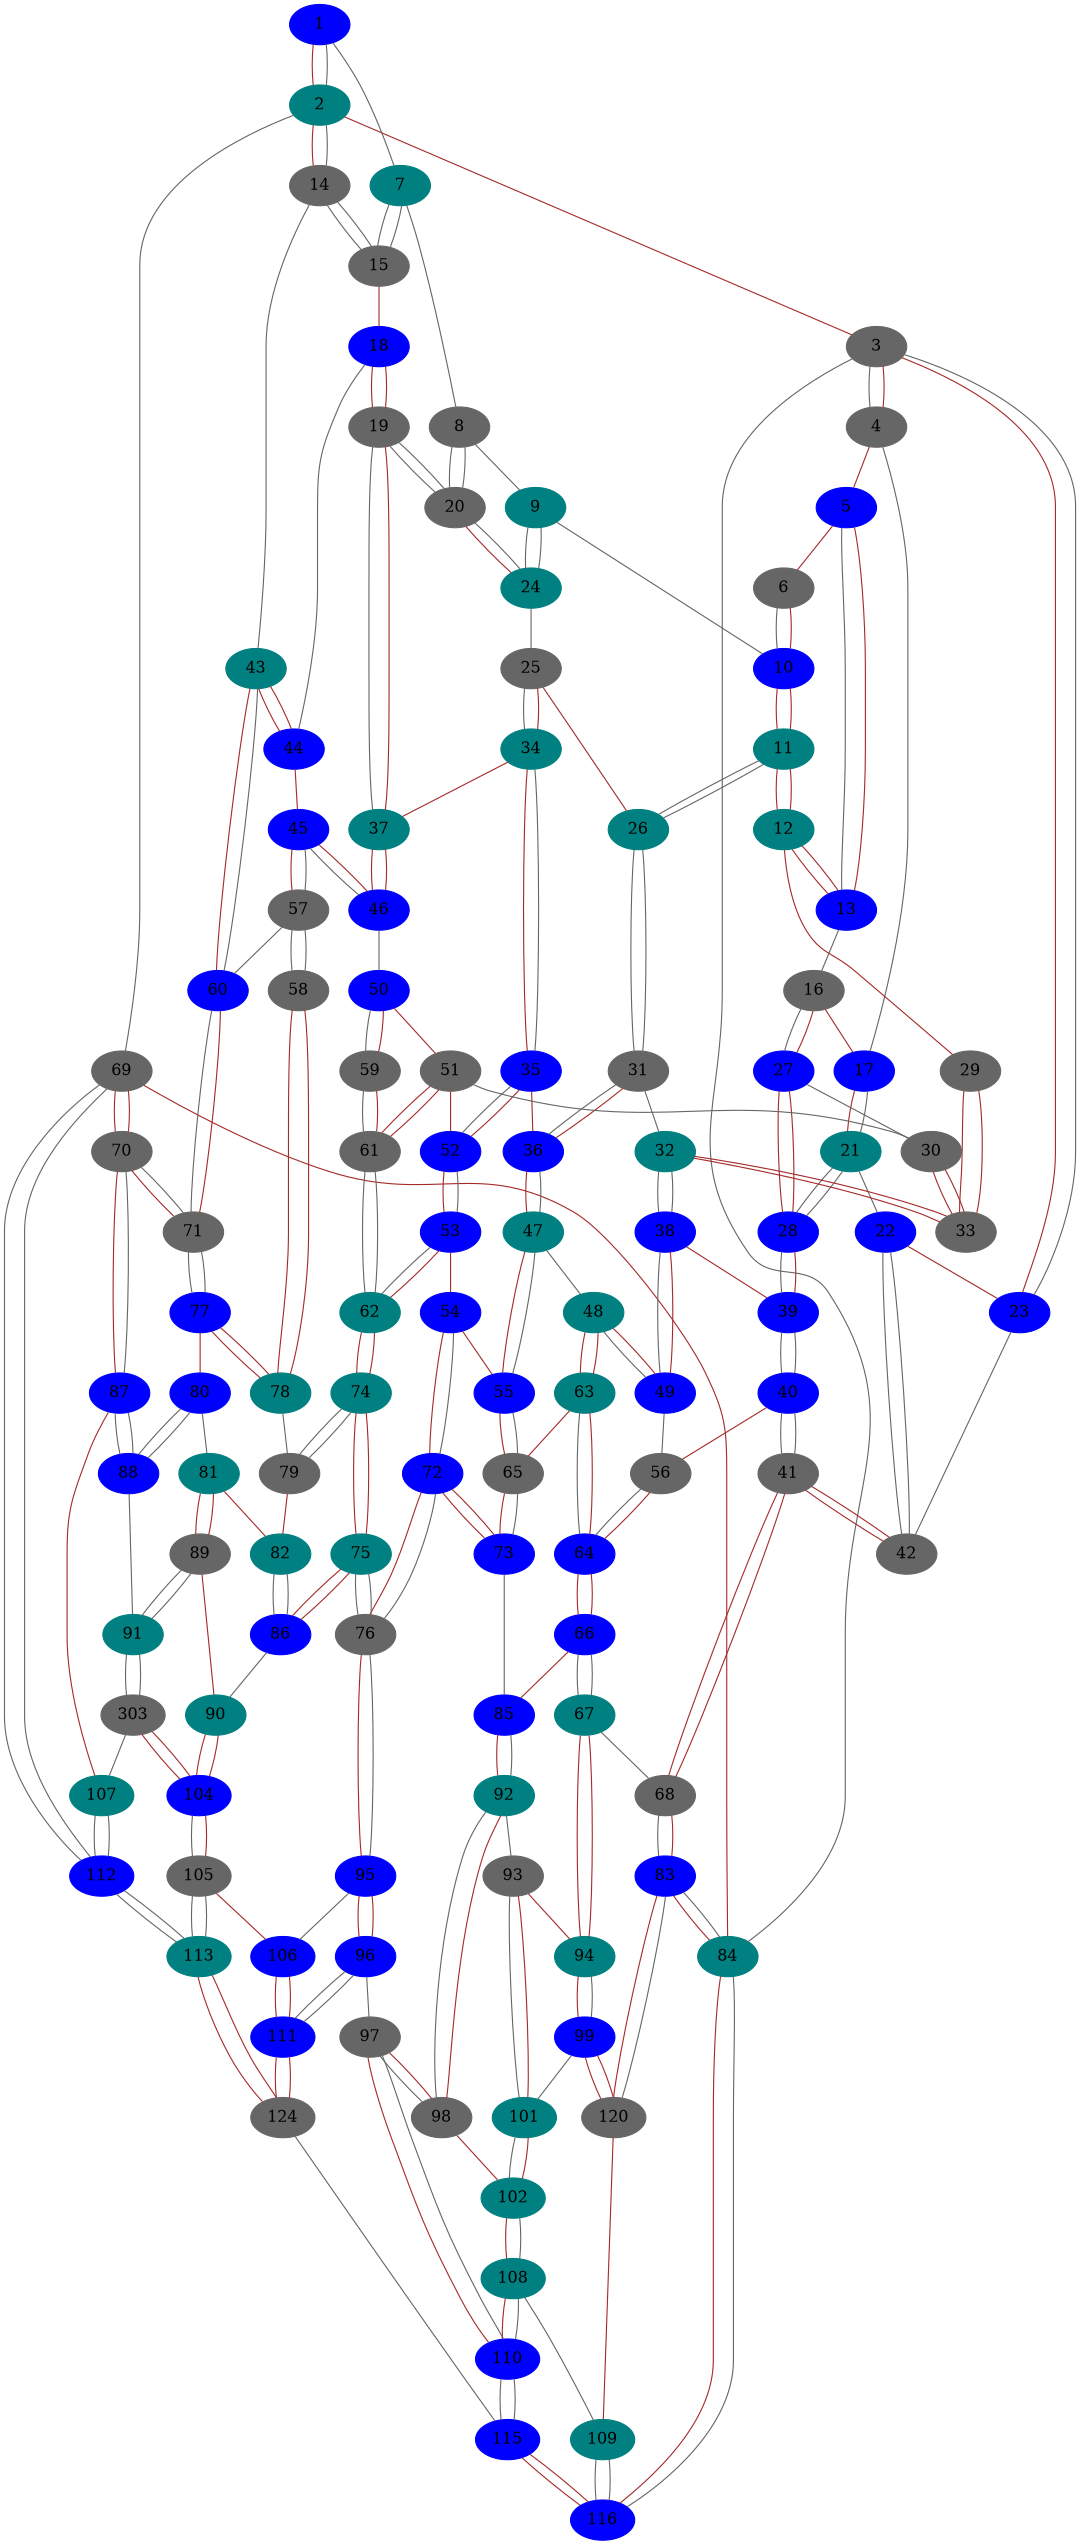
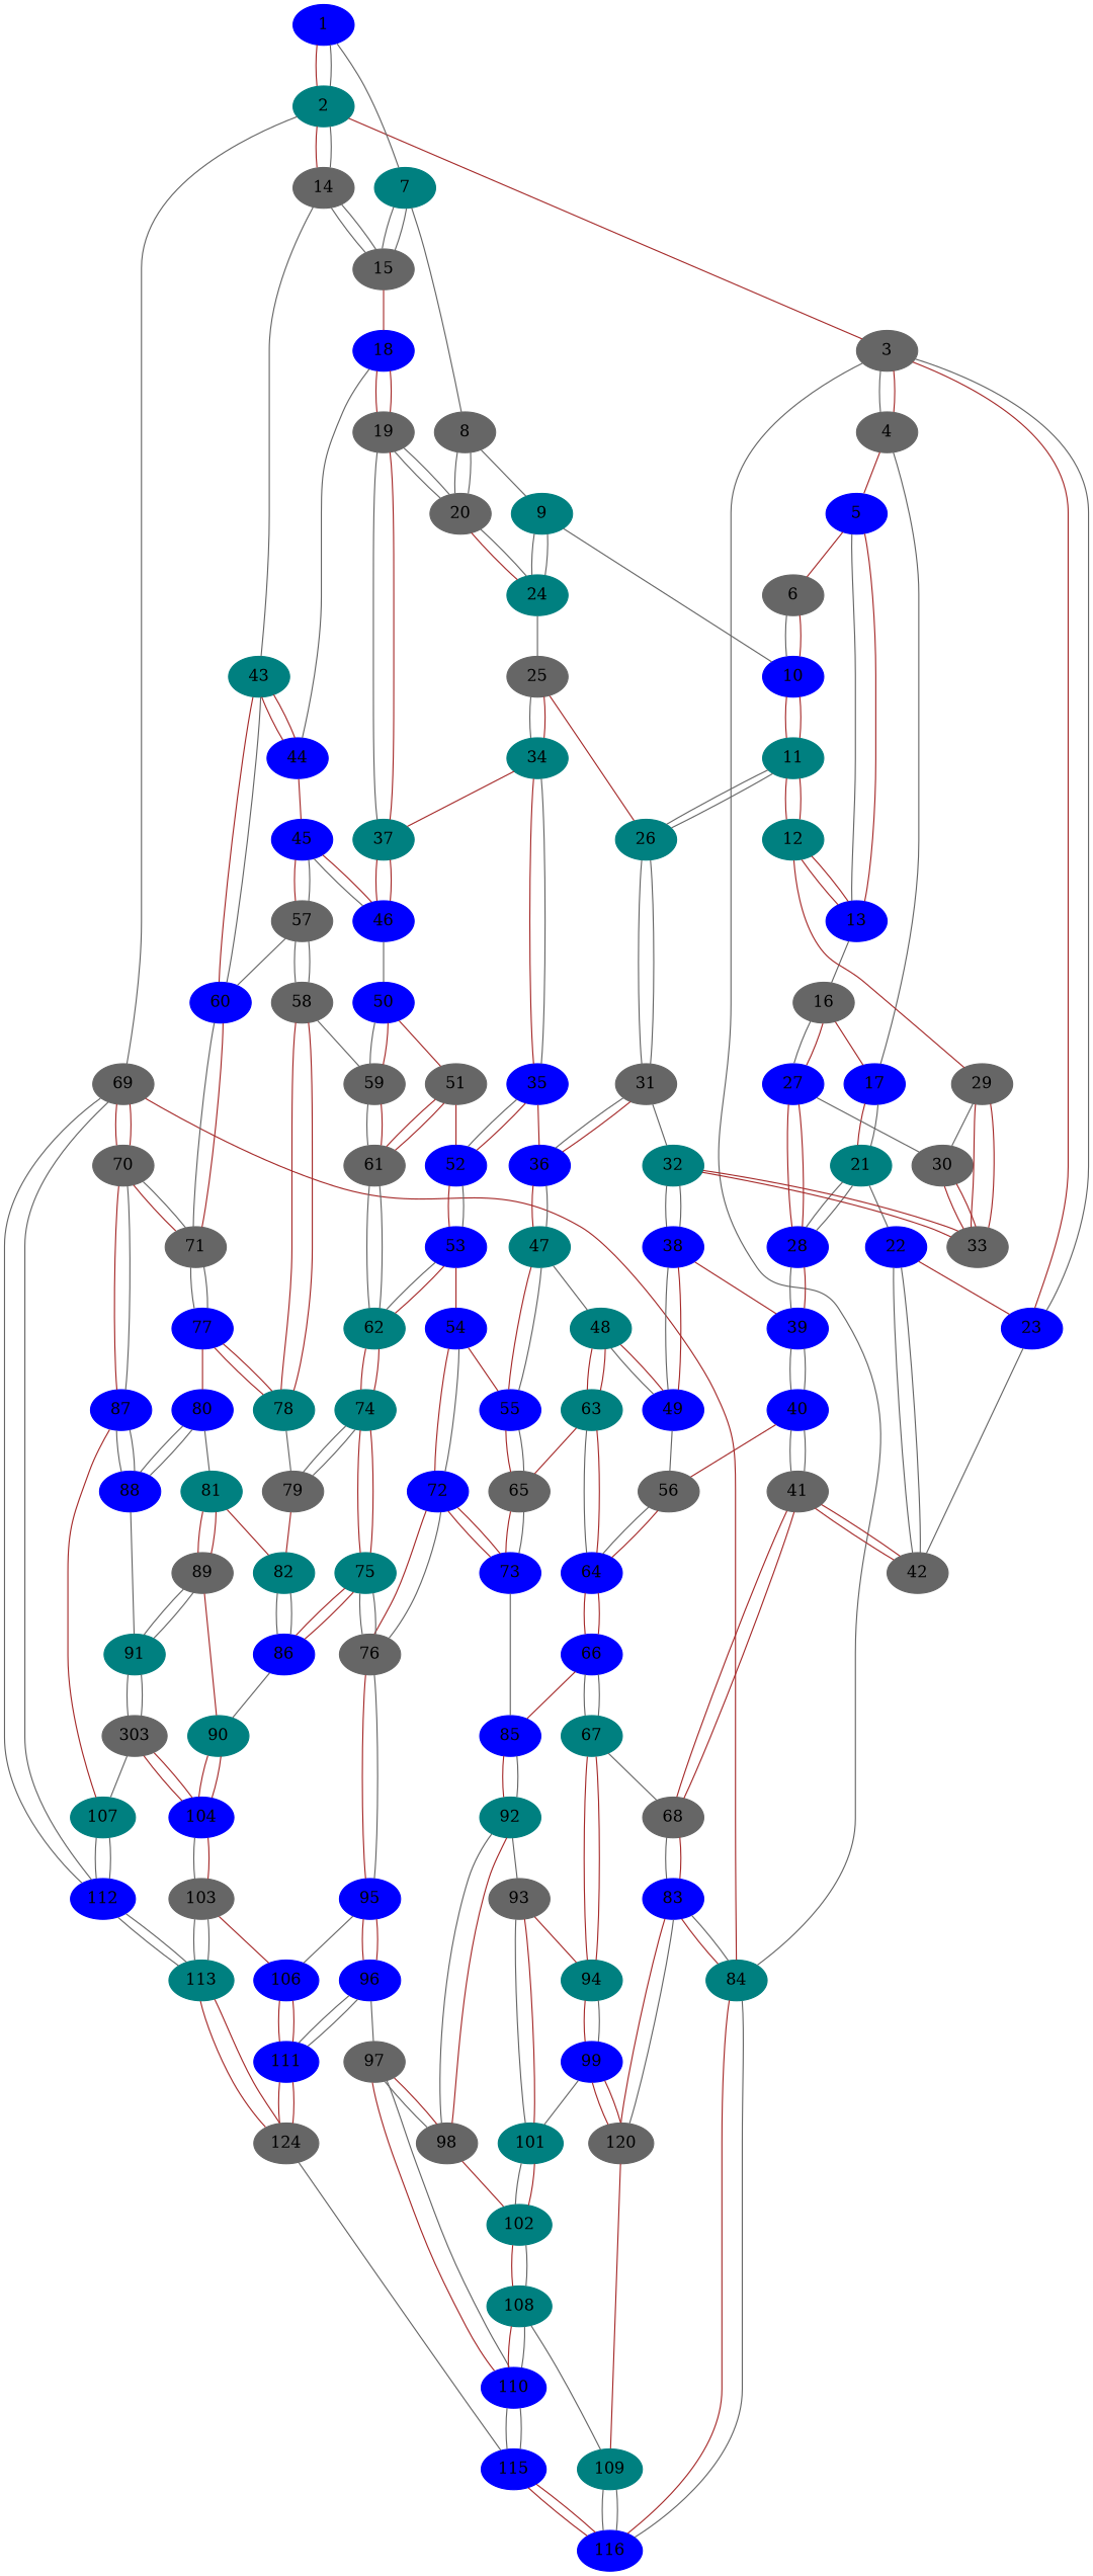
  graph {
    node [color=blue style=filled]
    edge [color=gray40]
    2 [color=teal]
    1
    7 [color=teal]
    3 [color=gray40]
    14 [color=gray40]
    69 [color=gray40]
    8 [color=gray40]
    15 [color=gray40]
    4 [color=gray40]
    23
    84 [color=teal]
    43 [color=teal]
    70 [color=gray40]
    112
    5
    17
    42 [color=gray40]
    116
    6 [color=gray40]
    13
    21 [color=teal]
    10
    16 [color=gray40]
    11 [color=teal]
    9 [color=teal]
    20 [color=gray40]
    18
    24 [color=teal]
    25 [color=gray40]
    12 [color=teal]
    26 [color=teal]
    29 [color=gray40]
    31 [color=gray40]
    30 [color=gray40]
    33 [color=gray40]
    27
    44
    60
    19 [color=gray40]
    28
    22
    37 [color=teal]
    45
    46
    39
    34 [color=teal]
    35
    32 [color=teal]
    36
    40
    38
    47 [color=teal]
    49
    52
    53
    48 [color=teal]
    55
    50
    56 [color=gray40]
    41 [color=gray40]
    68 [color=gray40]
    64
    83
    71 [color=gray40]
    57 [color=gray40]
    58 [color=gray40]
    51 [color=gray40]
    59 [color=gray40]
    63 [color=teal]
    65 [color=gray40]
    61 [color=gray40]
    62 [color=teal]
    54
    72
    74 [color=teal]
    73
    76 [color=gray40]
    66
    78 [color=teal]
    79 [color=gray40]
    77
    75 [color=teal]
    67 [color=teal]
    85
    94 [color=teal]
    92 [color=teal]
    99
    n88 [color=gray40 label=120]
    87
    113 [color=teal]
    88
    107 [color=teal]
    80
    95
    86
    82 [color=teal]
    90 [color=teal]
    96
    106
    81 [color=teal]
    89 [color=gray40]
    91 [color=teal]
    109 [color=teal]
    93 [color=gray40]
    98 [color=gray40]
    104
    n107 [color=gray40 label=303]
-   105 [color=gray40]
+   105 [color=gray40 label=103]
    101 [color=teal]
    102 [color=teal]
    97 [color=gray40]
    111
    110
    n114 [color=gray40 label=124]
    115
    108 [color=teal]
    2 -- 3 [color=brown]
    2 -- 14 [color=brown]
    2 -- 14
    2 -- 69
    1 -- 2 [color=brown]
    1 -- 2
    1 -- 7
    7 -- 8
    7 -- 15
    7 -- 15
    3 -- 4
    3 -- 4 [color=brown]
    3 -- 23 [color=brown]
    3 -- 23
    3 -- 84
    14 -- 15
    14 -- 15
    14 -- 43
    69 -- 84 [color=brown]
    69 -- 70 [color=brown]
    69 -- 70 [color=brown]
    69 -- 112
    69 -- 112
    8 -- 9
    8 -- 20
    8 -- 20
    15 -- 18 [color=brown]
    4 -- 5 [color=brown]
    4 -- 17
    23 -- 42
    84 -- 116 [color=brown]
    84 -- 116
    43 -- 44 [color=brown]
    43 -- 44 [color=brown]
    43 -- 60 [color=brown]
    43 -- 60
    70 -- 71 [color=brown]
    70 -- 71
    70 -- 87 [color=brown]
    70 -- 87
    112 -- 113
    112 -- 113
    5 -- 6 [color=brown]
    5 -- 13
    5 -- 13 [color=brown]
    17 -- 21 [color=brown]
    17 -- 21
    6 -- 10
    6 -- 10 [color=brown]
    13 -- 16
    21 -- 28
    21 -- 28
    21 -- 22
    10 -- 11 [color=brown]
    10 -- 11 [color=brown]
    16 -- 17 [color=brown]
    16 -- 27
    16 -- 27 [color=brown]
    11 -- 12 [color=brown]
    11 -- 12 [color=brown]
    11 -- 26
    11 -- 26
    9 -- 10
    9 -- 24
    9 -- 24
    20 -- 24 [color=brown]
    20 -- 24
    18 -- 44
    18 -- 19 [color=brown]
    18 -- 19 [color=brown]
    24 -- 25
    25 -- 26 [color=brown]
    25 -- 34
    25 -- 34 [color=brown]
    12 -- 13 [color=brown]
    12 -- 13 [color=brown]
    12 -- 29 [color=brown]
    26 -- 31
    26 -- 31
-   51 -- 30
+   29 -- 30
    29 -- 33 [color=brown]
    29 -- 33 [color=brown]
    31 -- 32
    31 -- 36
    31 -- 36 [color=brown]
    30 -- 33 [color=brown]
    30 -- 33 [color=brown]
    27 -- 30
    27 -- 28 [color=brown]
    27 -- 28 [color=brown]
    44 -- 45 [color=brown]
    60 -- 71
    60 -- 71 [color=brown]
    19 -- 20
    19 -- 20
    19 -- 37
    19 -- 37 [color=brown]
    28 -- 39
    28 -- 39 [color=brown]
    22 -- 23 [color=brown]
    22 -- 42
    22 -- 42
    37 -- 46 [color=brown]
    37 -- 46 [color=brown]
    45 -- 46
    45 -- 46 [color=brown]
    45 -- 57 [color=brown]
    45 -- 57
    46 -- 50
    39 -- 40
    39 -- 40
    34 -- 37 [color=brown]
    34 -- 35 [color=brown]
    34 -- 35
    35 -- 36 [color=brown]
    35 -- 52
    35 -- 52 [color=brown]
    32 -- 33 [color=brown]
    32 -- 33 [color=brown]
    32 -- 38
    32 -- 38
    36 -- 47 [color=brown]
    36 -- 47
    40 -- 56 [color=brown]
    40 -- 41
    40 -- 41
    38 -- 39 [color=brown]
    38 -- 49
    38 -- 49 [color=brown]
    47 -- 48
    47 -- 55 [color=brown]
    47 -- 55
    49 -- 56
    52 -- 53 [color=brown]
    52 -- 53
    53 -- 62
    53 -- 62 [color=brown]
    53 -- 54 [color=brown]
    48 -- 49
    48 -- 49 [color=brown]
    48 -- 63 [color=brown]
    48 -- 63 [color=brown]
    55 -- 65 [color=brown]
    55 -- 65
    50 -- 51 [color=brown]
    50 -- 59
    50 -- 59 [color=brown]
    56 -- 64
    56 -- 64 [color=brown]
    41 -- 42 [color=brown]
    41 -- 42 [color=brown]
    41 -- 68 [color=brown]
    41 -- 68 [color=brown]
    68 -- 83
    68 -- 83 [color=brown]
    64 -- 66 [color=brown]
    64 -- 66 [color=brown]
    83 -- 84 [color=brown]
    83 -- 84
    83 -- n88 [color=brown]
    83 -- n88
    71 -- 77
    71 -- 77
    57 -- 60
    57 -- 58
    57 -- 58
+   58 -- 59
    58 -- 78 [color=brown]
    58 -- 78 [color=brown]
    51 -- 52 [color=brown]
    51 -- 61 [color=brown]
    51 -- 61 [color=brown]
    59 -- 61
    59 -- 61 [color=brown]
    63 -- 64
    63 -- 64 [color=brown]
    63 -- 65 [color=brown]
    65 -- 73 [color=brown]
    65 -- 73
    61 -- 62
    61 -- 62
    62 -- 74 [color=brown]
    62 -- 74 [color=brown]
    54 -- 55 [color=brown]
    54 -- 72 [color=brown]
    54 -- 72
    72 -- 73 [color=brown]
    72 -- 73 [color=brown]
    72 -- 76 [color=brown]
    72 -- 76
    74 -- 79
    74 -- 79
    74 -- 75 [color=brown]
    74 -- 75 [color=brown]
    73 -- 85
    76 -- 95 [color=brown]
    76 -- 95
    66 -- 67
    66 -- 67
    66 -- 85 [color=brown]
    78 -- 79
    79 -- 82 [color=brown]
    77 -- 78 [color=brown]
    77 -- 78 [color=brown]
    77 -- 80 [color=brown]
    75 -- 76
    75 -- 76
    75 -- 86 [color=brown]
    75 -- 86 [color=brown]
    67 -- 68
    67 -- 94 [color=brown]
    67 -- 94 [color=brown]
    85 -- 92 [color=brown]
    85 -- 92
    94 -- 99 [color=brown]
    94 -- 99
    92 -- 93
    92 -- 98
    92 -- 98 [color=brown]
    99 -- n88 [color=brown]
    99 -- n88 [color=brown]
    99 -- 101
    n88 -- 109 [color=brown]
    87 -- 88
    87 -- 88
    87 -- 107 [color=brown]
    113 -- n114 [color=brown]
    113 -- n114 [color=brown]
    88 -- 91
    107 -- 112
    107 -- 112
    80 -- 88
    80 -- 88
    80 -- 81
    95 -- 96 [color=brown]
    95 -- 96 [color=brown]
    95 -- 106
    86 -- 90
    82 -- 86
    82 -- 86
    90 -- 104 [color=brown]
    90 -- 104 [color=brown]
    96 -- 97
    96 -- 111
    96 -- 111
    106 -- 111 [color=brown]
    106 -- 111 [color=brown]
    81 -- 82 [color=brown]
    81 -- 89 [color=brown]
    81 -- 89 [color=brown]
    89 -- 90 [color=brown]
    89 -- 91
    89 -- 91
    91 -- n107
    91 -- n107
    109 -- 116
    109 -- 116
    93 -- 94 [color=brown]
    93 -- 101
    93 -- 101 [color=brown]
    98 -- 102 [color=brown]
    104 -- 105
    104 -- 105 [color=brown]
    n107 -- 107
    n107 -- 104 [color=brown]
    n107 -- 104 [color=brown]
    105 -- 113
    105 -- 113
    105 -- 106 [color=brown]
    101 -- 102
    101 -- 102 [color=brown]
    102 -- 108 [color=brown]
    102 -- 108
    97 -- 98
    97 -- 98 [color=brown]
    97 -- 110 [color=brown]
    97 -- 110
    111 -- n114 [color=brown]
    111 -- n114 [color=brown]
    110 -- 115
    110 -- 115
    n114 -- 115
    115 -- 116 [color=brown]
    115 -- 116 [color=brown]
    108 -- 109
    108 -- 110 [color=brown]
    108 -- 110
  }
